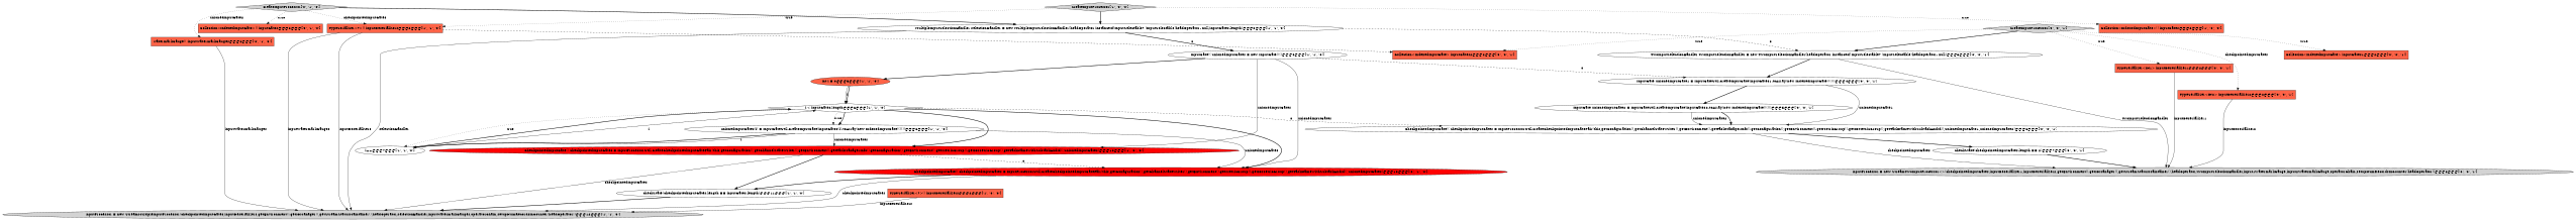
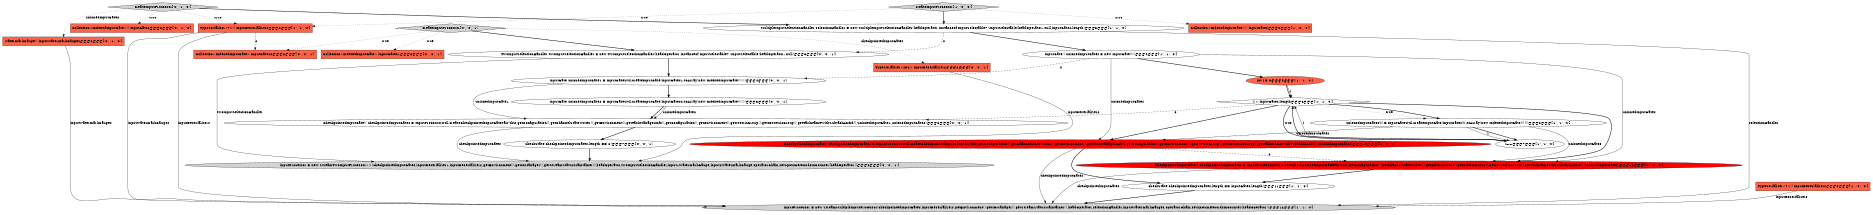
  digraph {
    node [fillcolor=white shape=ellipse style=filled]
    edge [style=solid]
    n1 [fillcolor=lightgray label="createInputProcessor['0', '1', '0']" shape=diamond]
    n2 [label="MultipleInputSelectionHandler selectionHandler = new MultipleInputSelectionHandler(headOperator instanceof InputSelectable? (InputSelectable)headOperator: null,inputGates.length)@@@3@@@['1', '1', '0']"]
    n3 [fillcolor=tomato label="TypeSerializer<?>(( inputDeserializers@@@2@@@['1', '1', '0']" shape=box]
    n4 [fillcolor=tomato label="Collection<IndexedInputGate>(( inputGates@@@2@@@['0', '1', '0']" shape=box]
    n5 [fillcolor=tomato label="WatermarkGauge(( inputWatermarkGauges@@@2@@@['0', '1', '0']" shape=box]
    n6 [label="TwoInputSelectionHandler twoInputSelectionHandler = new TwoInputSelectionHandler(headOperator instanceof InputSelectable? (InputSelectable)headOperator: null)@@@3@@@['0', '0', '1']"]
    n7 [fillcolor=lightgray label="inputProcessor = new StreamMultipleInputProcessor(checkpointedInputGates,inputDeserializers,getEnvironment().getIOManager(),getStreamStatusMaintainer(),headOperator,selectionHandler,inputWatermarkGauges,operatorChain,setupNumRecordsInCounter(headOperator))@@@12@@@['1', '1', '0']"]
    n8 [label="InputGate(( unionedInputGates = new InputGate((((@@@4@@@['1', '1', '0']"]
    n9 [fillcolor=tomato label="Collection<IndexedInputGate> inputGates2@@@2@@@['0', '0', '1']" shape=box]
    n10 [label="InputGate unionedInputGate1 = InputGateUtil.createInputGate(inputGates1.toArray(new IndexedInputGate(((())@@@4@@@['0', '0', '1']"]
    n11 [fillcolor=lightgray label="inputProcessor = new StreamTwoInputProcessor<>(checkpointedInputGates,inputDeserializer1,inputDeserializer2,getEnvironment().getIOManager(),getStreamStatusMaintainer(),headOperator,twoInputSelectionHandler,input1WatermarkGauge,input2WatermarkGauge,operatorChain,setupNumRecordsInCounter(headOperator))@@@8@@@['0', '0', '1']"]
    n12 [label="CheckpointedInputGate(( checkpointedInputGates = InputProcessorUtil.createCheckpointedInputGatePair(this,getConfiguration(),getChannelStateWriter(),getEnvironment().getTaskManagerInfo().getConfiguration(),getEnvironment().getMetricGroup().getIOMetricGroup(),getTaskNameWithSubtaskAndId(),unionedInputGate1,unionedInputGate2)@@@6@@@['0', '0', '1']"]
    n13 [label="InputGate unionedInputGate2 = InputGateUtil.createInputGate(inputGates2.toArray(new IndexedInputGate(((())@@@5@@@['0', '0', '1']"]
    n14 [fillcolor=red label="CheckpointedInputGate(( checkpointedInputGates = InputProcessorUtil.createCheckpointedInputGatePair(this,getConfiguration(),getChannelStateWriter(),getEnvironment().getMetricGroup().getIOMetricGroup(),getTaskNameWithSubtaskAndId(),unionedInputGates)@@@10@@@['0', '1', '0']"]
    n15 [fillcolor=red label="CheckpointedInputGate(( checkpointedInputGates = InputProcessorUtil.createCheckpointedInputGatePair(this,getConfiguration(),getChannelStateWriter(),getEnvironment().getTaskManagerInfo().getConfiguration(),getEnvironment().getMetricGroup().getIOMetricGroup(),getTaskNameWithSubtaskAndId(),unionedInputGates)@@@10@@@['1', '0', '0']"]
    n16 [fillcolor=tomato label="int i = 0@@@5@@@['1', '1', '0']"]
    n17 [label="checkState(checkpointedInputGates.length == inputGates.length)@@@11@@@['1', '1', '0']"]
    n18 [label="checkState(checkpointedInputGates.length == 2)@@@7@@@['0', '0', '1']"]
    n19 [label="i++@@@7@@@['1', '1', '0']"]
    n20 [label="i < inputGates.length@@@6@@@['1', '1', '0']" shape=diamond]
    n21 [label="unionedInputGates(i( = InputGateUtil.createInputGate(inputGates(i(.toArray(new IndexedInputGate(((())@@@8@@@['1', '1', '0']"]
    n22 [fillcolor=tomato label="TypeSerializer<?>(( inputDeserializers@@@2@@@['1', '0', '0']" shape=box]
    n23 [fillcolor=lightgray label="createInputProcessor['1', '0', '0']" shape=diamond]
    n24 [fillcolor=tomato label="Collection<IndexedInputGate>(( inputGates@@@2@@@['1', '0', '0']" shape=box]
-   n25 [fillcolor=tomato label="TypeSerializer<IN1> inputDeserializer1@@@2@@@['0', '0', '1']" shape=box]
    n26 [fillcolor=tomato label="TypeSerializer<IN2> inputDeserializer2@@@2@@@['0', '0', '1']" shape=box]
    n27 [fillcolor=tomato label="Collection<IndexedInputGate> inputGates1@@@2@@@['0', '0', '1']" shape=box]
    n28 [fillcolor=lightgray label="createInputProcessor['0', '0', '1']" shape=diamond]
    n1 -> n2 [style=bold]
-   n1 -> n3 [label=checkpointedInputGates style=dotted]
+   n1 -> n3 [label=true style=dotted]
    n1 -> n4 [label=true style=dotted]
    n1 -> n5 [label=unionedInputGate2 style=dotted]
    n2 -> n6 [label=0 style=dashed]
    n2 -> n7 [label=selectionHandler]
    n2 -> n8 [style=bold]
    n3 -> n7 [label=inputWatermarkGauges]
    n3 -> n7 [label=inputDeserializers]
    n3 -> n9 [label=0 style=dashed]
    n5 -> n7 [label=inputWatermarkGauges]
    n6 -> n10 [style=bold]
    n6 -> n11 [label=twoInputSelectionHandler]
    n8 -> n10 [label=0 style=dashed]
    n8 -> n14 [label=unionedInputGates]
    n8 -> n15 [label=unionedInputGates]
    n8 -> n16 [style=bold]
    n10 -> n12 [label=unionedInputGate1]
    n10 -> n13 [style=bold]
    n12 -> n11 [label=checkpointedInputGates]
    n12 -> n18 [style=bold]
    n13 -> n12 [style=bold]
    n13 -> n12 [label=unionedInputGate2]
    n14 -> n7 [label=checkpointedInputGates]
    n14 -> n17 [style=bold]
    n15 -> n7 [label=checkpointedInputGates]
    n15 -> n14 [label=0 style=dashed]
    n15 -> n17 [style=bold]
    n16 -> n20 [style=bold]
    n16 -> n20 [label=i]
    n17 -> n7 [style=bold]
    n18 -> n11 [style=bold]
    n19 -> n20 [style=bold]
    n19 -> n20 [label=i]
    n20 -> n12 [label=0 style=dashed]
    n20 -> n14 [style=bold]
    n20 -> n15 [style=bold]
-   n20 -> n19 [label=true style=dotted]
+   n20 -> n19 [label=true style=bold]
    n20 -> n21 [label=true style=dotted]
    n20 -> n21 [style=bold]
    n21 -> n14 [label=unionedInputGates]
    n21 -> n15 [label=unionedInputGates]
    n21 -> n19 [style=bold]
    n21 -> n19 [label=i]
    n22 -> n7 [label=inputDeserializers]
    n23 -> n2 [style=bold]
    n23 -> n3 [label=true style=dotted]
    n23 -> n24 [label=true style=dotted]
-   n25 -> n11 [label=inputDeserializer1]
    n26 -> n11 [label=inputDeserializer2]
    n28 -> n6 [style=bold]
    n28 -> n9 [label=true style=dotted]
-   n28 -> n25 [label=true style=dotted]
    n28 -> n26 [label=checkpointedInputGates style=dotted]
    n28 -> n27 [label=true style=dotted]
  }
